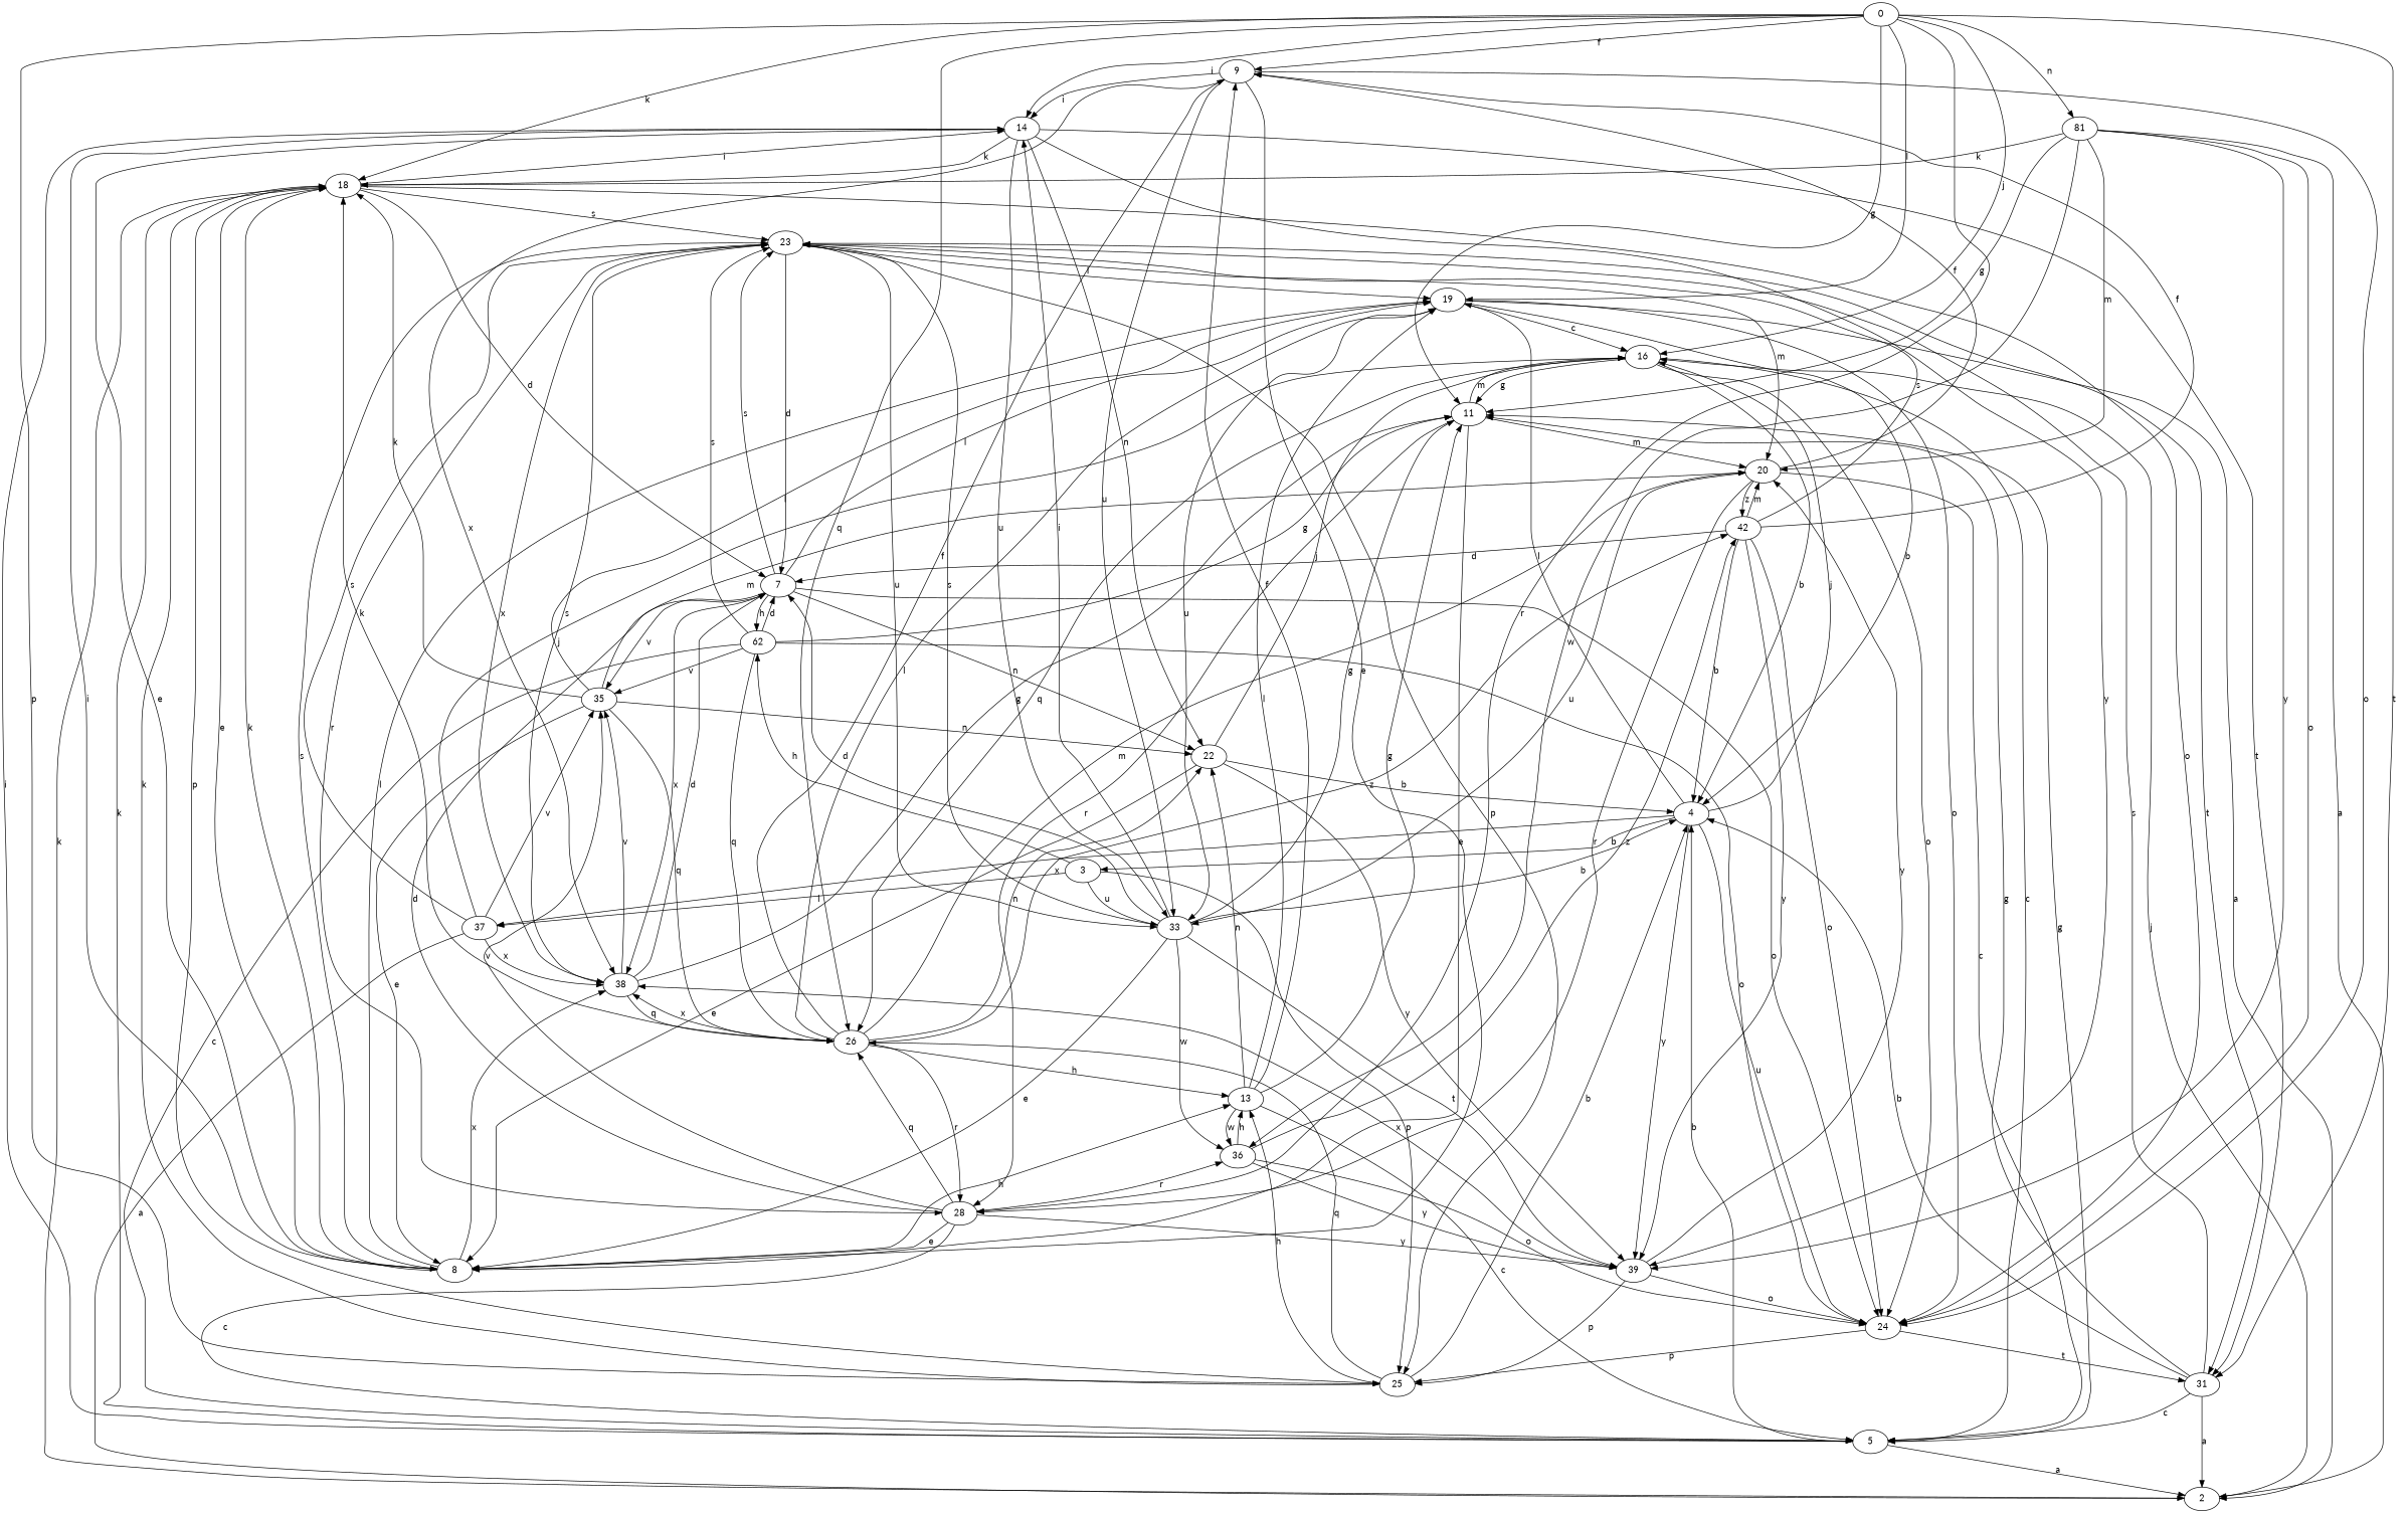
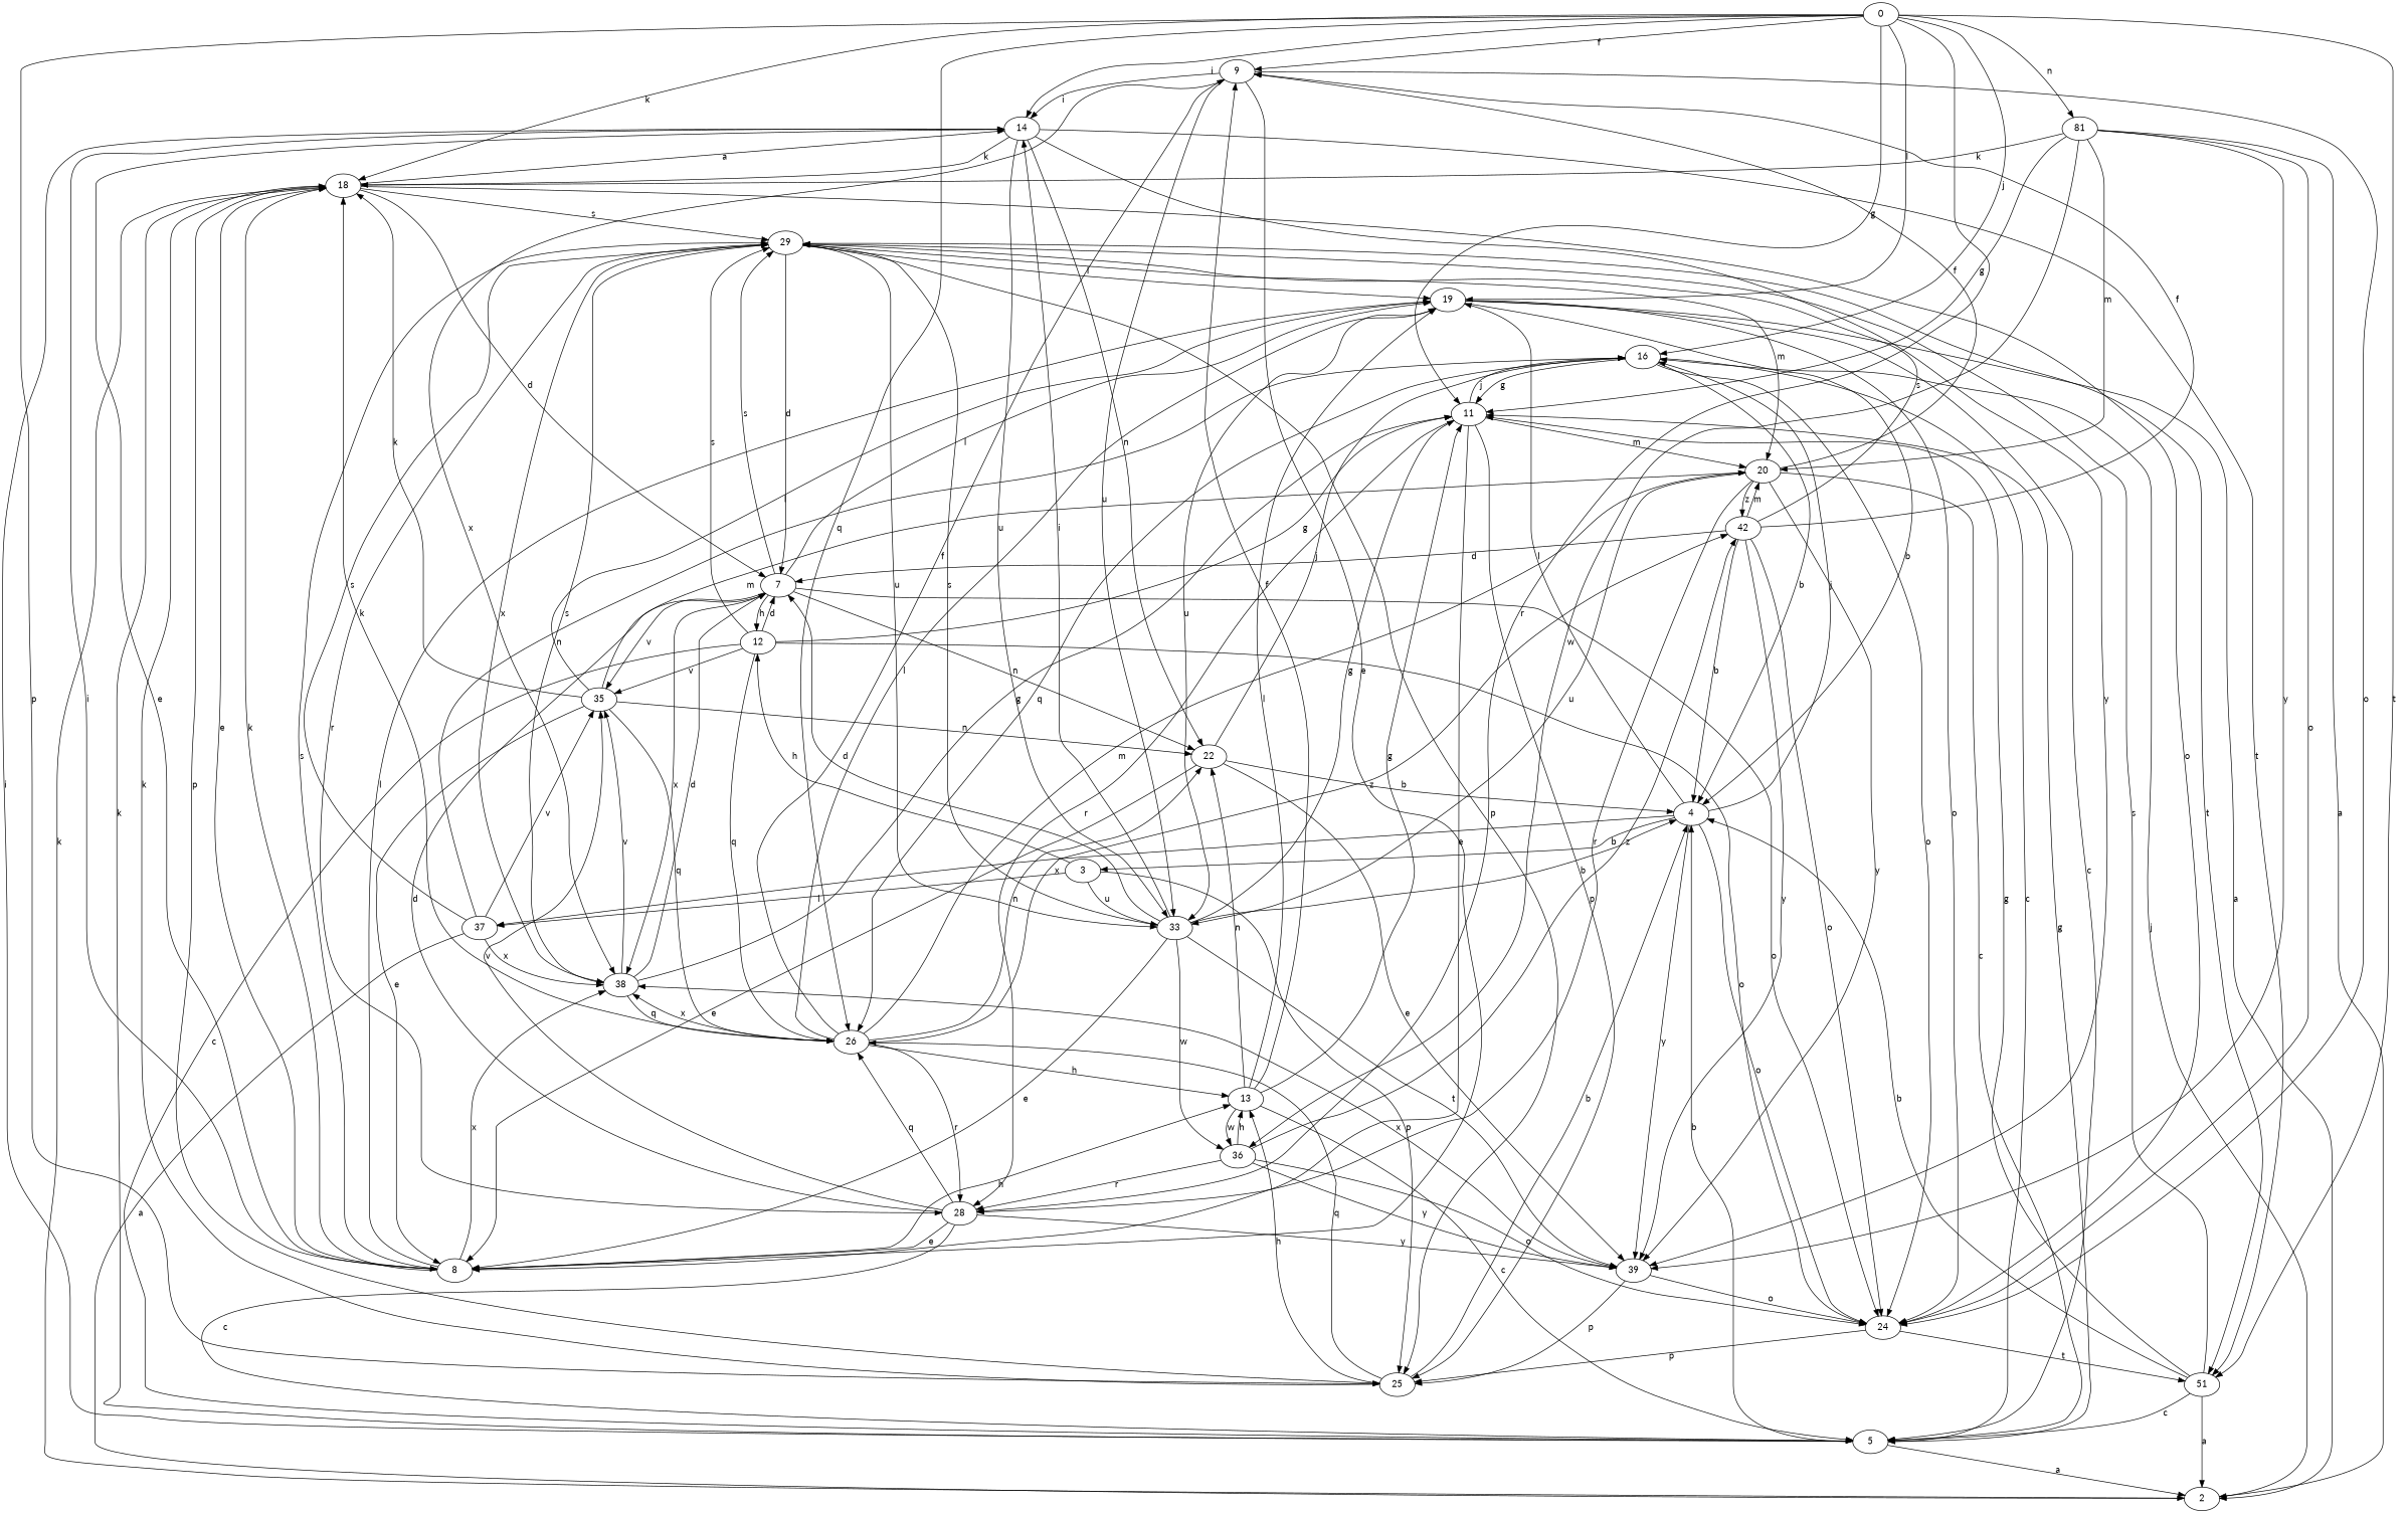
  strict digraph {
    fontname=Lato
    node [fontname=Lato]
    edge [fontname=Lato]
    0
    9
    11
    14
    16
    18
    19
    n8 [label=81]
    25
    26
    28
-   31
+   31 [label=51]
    33
    24
    38
    8
    20
    39
    22
    4
    5
    7
-   29 [label=23]
+   29
    2
    36
    13
    42
    n28 [label=35]
    3
-   12 [label=62]
+   12
    37
    0 -> 9 [label=f]
    0 -> 11 [label=g]
    0 -> 14 [label=i]
    0 -> 16 [label=j]
    0 -> 18 [label=k]
    0 -> 19 [label=l]
    0 -> n8 [label=n]
    0 -> 25 [label=p]
    0 -> 26 [label=q]
    0 -> 28 [label=r]
    0 -> 31 [label=t]
    9 -> 14 [label=i]
    9 -> 33 [label=u]
    9 -> 24 [label=o]
    9 -> 38 [label=x]
    9 -> 8 [label=e]
-   11 -> 16 [label=m]
+   11 -> 16 [label=j]
+   11 -> 25 [label=p]
    11 -> 28 [label=r]
    11 -> 8 [label=e]
    11 -> 20 [label=m]
    14 -> 18 [label=k]
    14 -> 31 [label=t]
    14 -> 33 [label=u]
    14 -> 8 [label=e]
    14 -> 39 [label=y]
    14 -> 22 [label=n]
    16 -> 11 [label=g]
    16 -> 26 [label=q]
    16 -> 24 [label=o]
    16 -> 4 [label=b]
    16 -> 5 [label=c]
-   18 -> 14 [label=i]
+   18 -> 14 [label=a]
    18 -> 25 [label=p]
    18 -> 24 [label=o]
    18 -> 8 [label=e]
    18 -> 7 [label=d]
    18 -> 29 [label=s]
    19 -> 33 [label=u]
    19 -> 24 [label=o]
    19 -> 4 [label=b]
-   19 -> 16 [label=c]
+   19 -> 5 [label=c]
    19 -> 2 [label=a]
    n8 -> 11 [label=g]
    n8 -> 18 [label=k]
    n8 -> 24 [label=o]
    n8 -> 20 [label=m]
    n8 -> 39 [label=y]
    n8 -> 2 [label=a]
    n8 -> 36 [label=w]
    25 -> 18 [label=k]
    25 -> 26 [label=q]
    25 -> 4 [label=b]
    25 -> 13 [label=h]
    26 -> 9 [label=f]
    26 -> 18 [label=k]
    26 -> 19 [label=l]
    26 -> 28 [label=r]
    26 -> 38 [label=x]
    26 -> 20 [label=m]
    26 -> 22 [label=n]
    26 -> 13 [label=h]
    26 -> 42 [label=z]
    28 -> 26 [label=q]
    28 -> 8 [label=e]
    28 -> 39 [label=y]
    28 -> 5 [label=c]
    28 -> 7 [label=d]
    28 -> n28 [label=v]
    31 -> 11 [label=g]
    31 -> 4 [label=b]
    31 -> 5 [label=c]
    31 -> 29 [label=s]
    31 -> 2 [label=a]
    33 -> 11 [label=g]
    33 -> 14 [label=i]
    33 -> 8 [label=e]
    33 -> 39 [label=t]
    33 -> 4 [label=b]
    33 -> 7 [label=d]
    33 -> 29 [label=s]
    33 -> 36 [label=w]
    24 -> 25 [label=p]
    24 -> 31 [label=t]
    38 -> 11 [label=g]
    38 -> 26 [label=q]
    38 -> 7 [label=d]
    38 -> 29 [label=s]
    38 -> n28 [label=v]
    8 -> 14 [label=i]
    8 -> 18 [label=k]
    8 -> 19 [label=l]
    8 -> 38 [label=x]
    8 -> 29 [label=s]
    8 -> 13 [label=h]
    20 -> 9 [label=f]
    20 -> 28 [label=r]
    20 -> 33 [label=u]
-   39 -> 20 [label=y]
+   20 -> 39 [label=y]
    20 -> 5 [label=c]
    20 -> 42 [label=z]
    39 -> 25 [label=p]
    39 -> 24 [label=o]
    39 -> 38 [label=x]
    22 -> 16 [label=j]
    22 -> 8 [label=e]
-   22 -> 39 [label=y]
+   22 -> 39 [label=e]
    22 -> 4 [label=b]
    4 -> 16 [label=j]
    4 -> 19 [label=l]
-   4 -> 24 [label=u]
+   4 -> 24 [label=o]
    4 -> 39 [label=y]
    4 -> 3 [label=b]
    4 -> 37 [label=x]
    5 -> 11 [label=g]
    5 -> 14 [label=i]
    5 -> 18 [label=k]
    5 -> 4 [label=b]
    5 -> 2 [label=a]
    7 -> 19 [label=l]
    7 -> 24 [label=o]
    7 -> 38 [label=x]
    7 -> 22 [label=n]
    7 -> 29 [label=s]
    7 -> n28 [label=v]
    7 -> 12 [label=h]
    29 -> 19 [label=l]
    29 -> 25 [label=p]
    29 -> 28 [label=r]
    29 -> 31 [label=t]
    29 -> 33 [label=u]
    29 -> 38 [label=x]
    29 -> 20 [label=m]
    29 -> 7 [label=d]
    2 -> 16 [label=j]
    2 -> 18 [label=k]
-   28 -> 36 [label=r]
+   36 -> 28 [label=r]
    36 -> 24 [label=o]
    36 -> 39 [label=y]
    36 -> 13 [label=h]
    36 -> 42 [label=z]
    13 -> 9 [label=f]
    13 -> 11 [label=g]
    13 -> 19 [label=l]
    13 -> 22 [label=n]
    13 -> 5 [label=c]
    13 -> 36 [label=w]
    42 -> 9 [label=f]
    42 -> 24 [label=o]
    42 -> 20 [label=m]
    42 -> 39 [label=y]
    42 -> 4 [label=b]
    42 -> 7 [label=d]
    42 -> 29 [label=s]
    n28 -> 18 [label=k]
    n28 -> 19 [label=l]
    n28 -> 26 [label=q]
    n28 -> 8 [label=e]
    n28 -> 20 [label=m]
    n28 -> 22 [label=n]
    3 -> 25 [label=p]
    3 -> 33 [label=u]
    3 -> 12 [label=h]
    3 -> 37 [label=l]
    12 -> 11 [label=g]
    12 -> 26 [label=q]
    12 -> 24 [label=o]
    12 -> 5 [label=c]
    12 -> 7 [label=d]
    12 -> 29 [label=s]
    12 -> n28 [label=v]
-   37 -> 16 [label=j]
+   37 -> 16 [label=n]
    37 -> 38 [label=x]
    37 -> 29 [label=s]
    37 -> 2 [label=a]
    37 -> n28 [label=v]
  }
